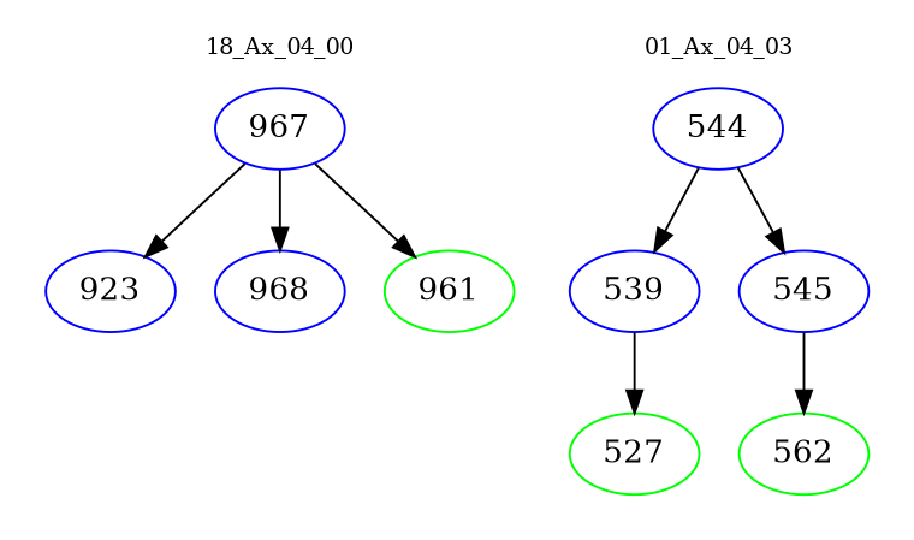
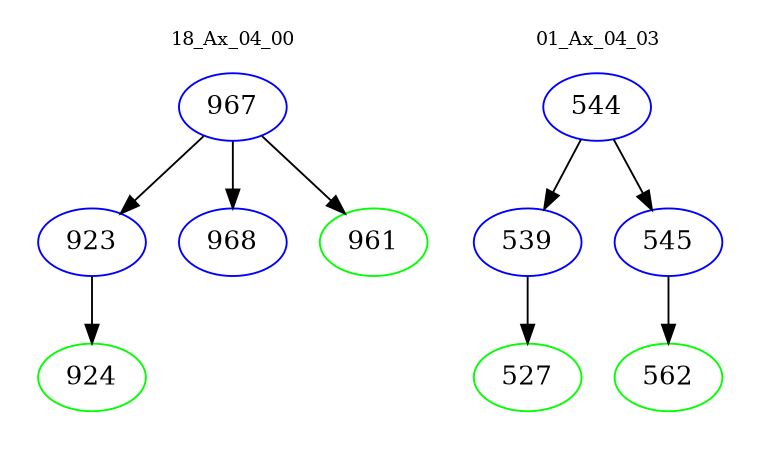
  digraph {
    fontname="DejaVu Serif"
    node [color=blue fontname="DejaVu Serif"]
    edge [color=black fontname="DejaVu Serif"]
    n1 [label=967]
    n2 [label=923]
    n3 [label=968]
+   n4 [color=green label=924]
    n5 [color=green label=961]
    n6 [label=544]
    n7 [label=539]
    n8 [label=545]
    n9 [color=green label=527]
    n10 [color=green label=562]
    subgraph cluster_1 {
      color=white
      fontsize=10
      label="18_Ax_04_00"
      n1
      n2
      n3
+     n4
      n5
    }
    subgraph cluster_2 {
      color=white
      fontsize=10
      label="01_Ax_04_03"
      n6
      n7
      n8
      n9
      n10
    }
    n1 -> n2
    n1 -> n3
    n1 -> n5
+   n2 -> n4
    n6 -> n7
    n6 -> n8
    n7 -> n9
    n8 -> n10
  }
